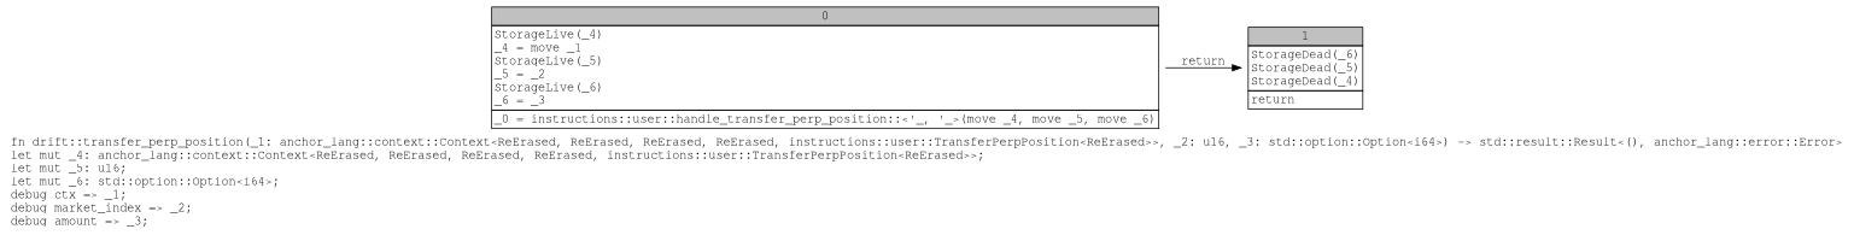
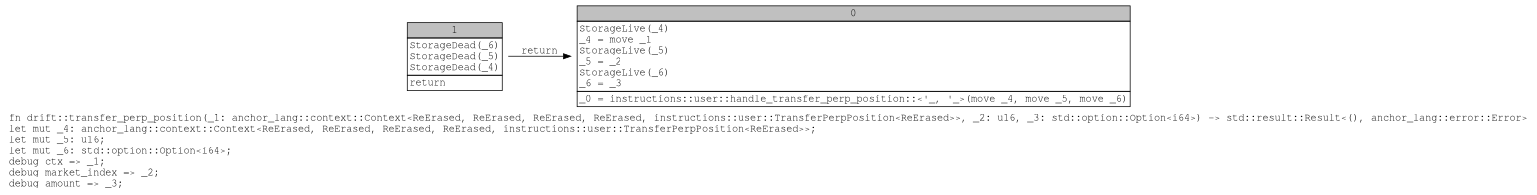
  digraph {
    fontname="Courier, monospace"
    label=<fn drift::transfer_perp_position(_1: anchor_lang::context::Context&lt;ReErased, ReErased, ReErased, ReErased, instructions::user::TransferPerpPosition&lt;ReErased&gt;&gt;, _2: u16, _3: std::option::Option&lt;i64&gt;) -&gt; std::result::Result&lt;(), anchor_lang::error::Error&gt;<br align="left"/>let mut _4: anchor_lang::context::Context&lt;ReErased, ReErased, ReErased, ReErased, instructions::user::TransferPerpPosition&lt;ReErased&gt;&gt;;<br align="left"/>let mut _5: u16;<br align="left"/>let mut _6: std::option::Option&lt;i64&gt;;<br align="left"/>debug ctx =&gt; _1;<br align="left"/>debug market_index =&gt; _2;<br align="left"/>debug amount =&gt; _3;<br align="left"/>>
    rankdir=LR
    node [fontname="Courier, monospace" shape=none]
    n1 [label=<<table border="0" cellborder="1" cellspacing="0"><tr><td bgcolor="gray" align="center" colspan="1">0</td></tr><tr><td align="left" balign="left">StorageLive(_4)<br/>_4 = move _1<br/>StorageLive(_5)<br/>_5 = _2<br/>StorageLive(_6)<br/>_6 = _3<br/></td></tr><tr><td align="left">_0 = instructions::user::handle_transfer_perp_position::&lt;'_, '_&gt;(move _4, move _5, move _6)</td></tr></table>>]
    n2 [label=<<table border="0" cellborder="1" cellspacing="0"><tr><td bgcolor="gray" align="center" colspan="1">1</td></tr><tr><td align="left" balign="left">StorageDead(_6)<br/>StorageDead(_5)<br/>StorageDead(_4)<br/></td></tr><tr><td align="left">return</td></tr></table>>]
-   n1 -> n2 [fontname="Courier, monospace" label=return]
+   n2 -> n1 [fontname="Courier, monospace" label=return]
  }
